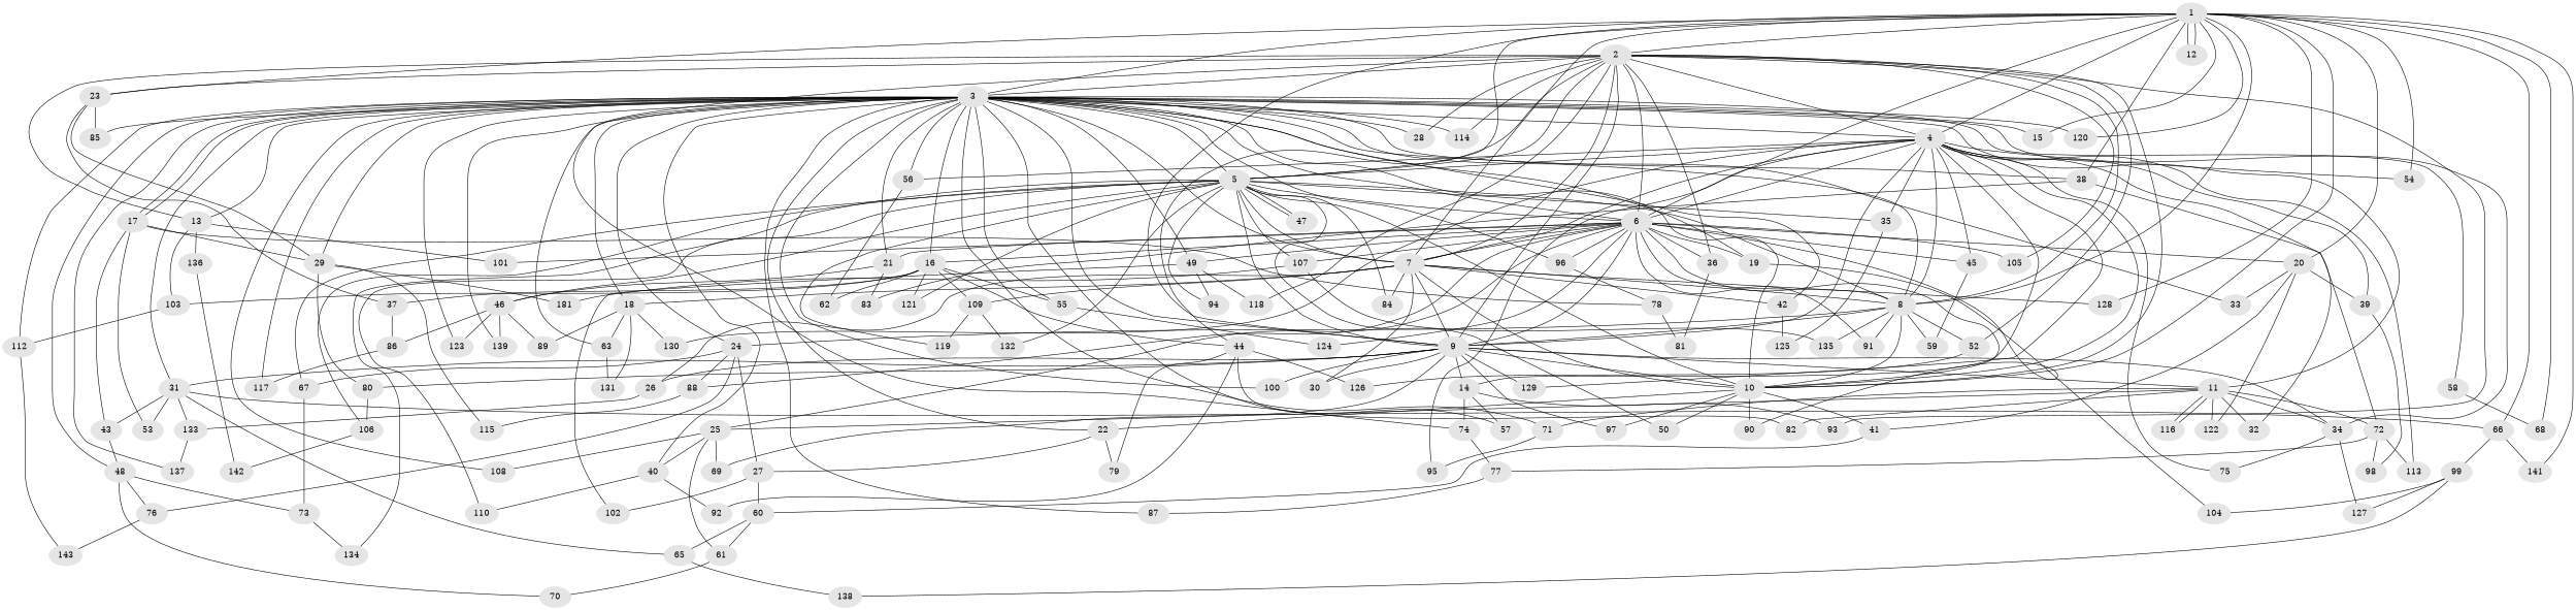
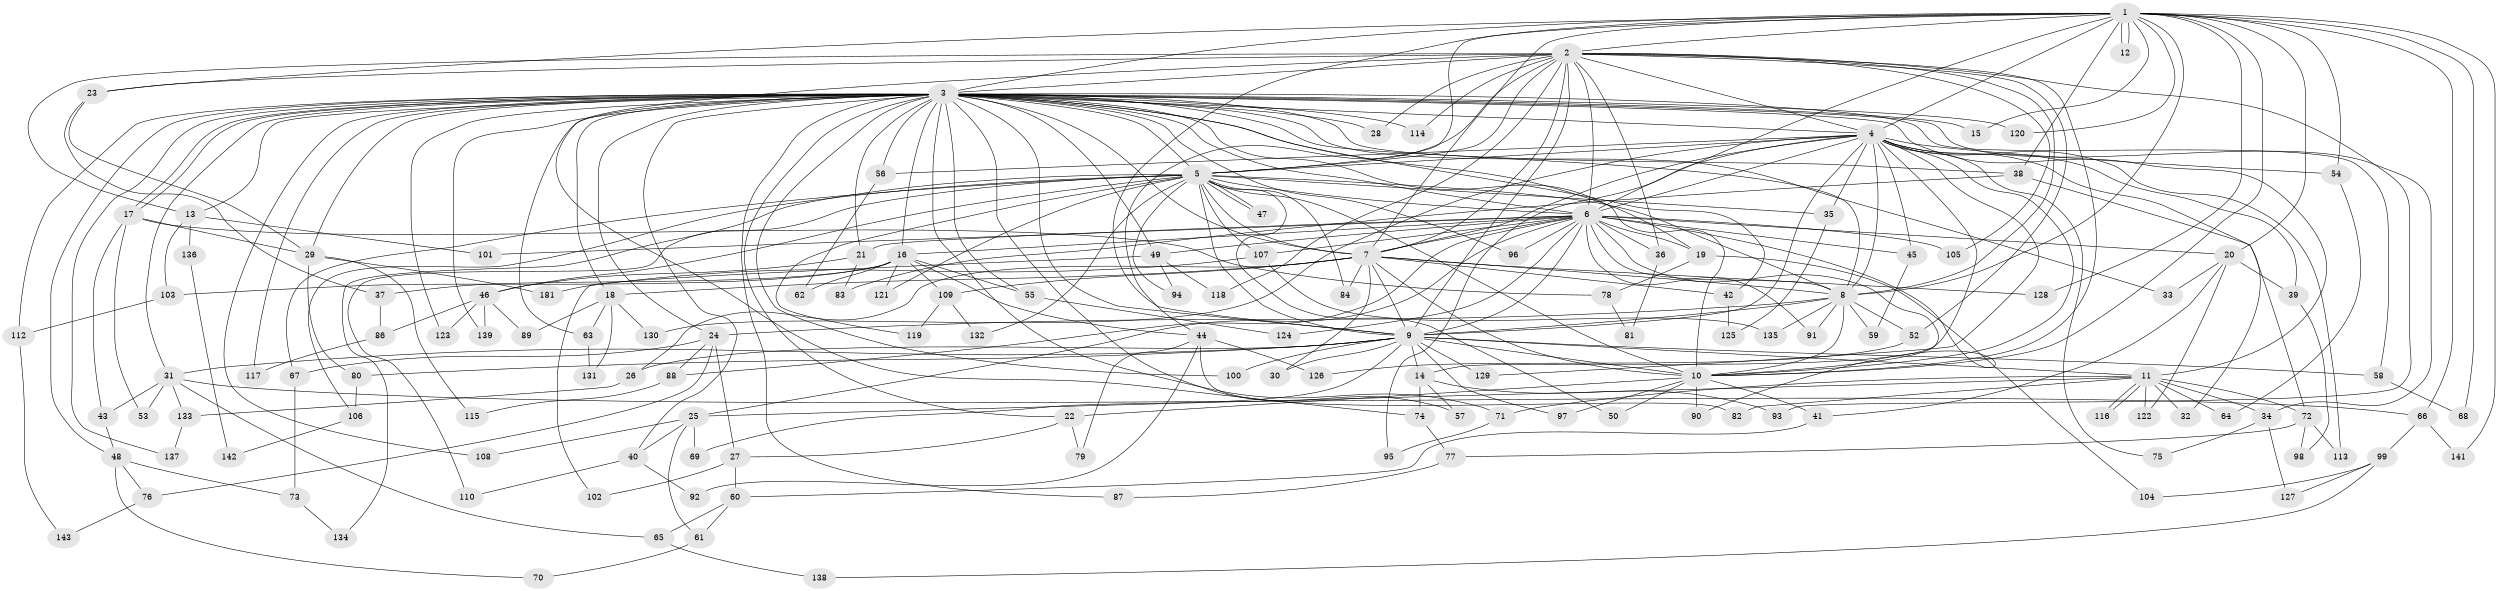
  graph {
    node [color=gray90 style=filled]
    1
    2
    3
    4
    5
    6
    7
    8
    9
    10
    12
    15
    20
    23
    38
    54
    66
    68
    120
    128
    141
    13
    28
    36
    44
    52
    74
    93
    105
    114
    118
    11
    16
    17
    18
    19
    21
    22
    24
    29
    31
    33
    34
    40
    42
    48
    49
    55
    56
    57
    58
    63
    71
-   85
    87
    96
    100
    108
    112
    117
    123
    137
    139
    14
    32
    35
    39
    45
    75
    95
    113
    129
    130
    46
    47
    50
    67
    84
    94
    106
    107
    110
    119
    121
    132
    134
    25
    88
    90
    91
    101
    124
    26
    30
    109
    59
    135
    69
    80
    97
    41
    122
    37
    72
    83
+   64
    99
    103
    136
    81
    82
    79
    92
    126
    77
    116
    62
    43
    53
    78
    89
    131
    104
    27
    76
    n126 [label=181]
    115
    133
    65
    127
    125
    70
    73
    102
    143
    98
    86
    142
    61
    138
    60
    1 -- 2
    1 -- 3
    1 -- 4
    1 -- 5
    1 -- 6
    1 -- 7
    1 -- 8
    1 -- 9
    1 -- 10
    1 -- 12
    1 -- 12
    1 -- 15
    1 -- 20
    1 -- 23
    1 -- 38
    1 -- 54
    1 -- 66
    1 -- 68
    1 -- 120
    1 -- 128
    1 -- 141
    2 -- 3
    2 -- 4
    2 -- 5
    2 -- 6
    2 -- 7
    2 -- 8
    2 -- 9
    2 -- 10
    2 -- 23
    2 -- 13
    2 -- 28
    2 -- 36
    2 -- 44
    2 -- 52
    2 -- 74
    2 -- 93
    2 -- 105
    2 -- 114
    2 -- 118
    3 -- 4
    3 -- 5
    3 -- 6
    3 -- 7
    3 -- 8
    3 -- 9
    3 -- 10
    3 -- 15
    3 -- 38
    3 -- 120
    3 -- 13
    3 -- 28
    3 -- 114
    3 -- 11
    3 -- 16
    3 -- 17
    3 -- 17
    3 -- 18
    3 -- 19
    3 -- 21
    3 -- 22
    3 -- 24
    3 -- 29
    3 -- 31
    3 -- 33
    3 -- 34
    3 -- 40
    3 -- 42
    3 -- 48
    3 -- 49
    3 -- 55
    3 -- 56
    3 -- 57
    3 -- 58
    3 -- 63
    3 -- 71
-   3 -- 85
    3 -- 87
    3 -- 96
    3 -- 100
    3 -- 108
    3 -- 112
    3 -- 117
    3 -- 123
    3 -- 137
    3 -- 139
    4 -- 5
    4 -- 6
    4 -- 7
    4 -- 8
    4 -- 9
    4 -- 10
    4 -- 54
    4 -- 56
    4 -- 14
    4 -- 32
    4 -- 35
    4 -- 39
    4 -- 45
    4 -- 75
    4 -- 95
    4 -- 113
    4 -- 129
    4 -- 130
    5 -- 6
    5 -- 7
    5 -- 8
    5 -- 9
    5 -- 10
    5 -- 35
    5 -- 46
    5 -- 47
    5 -- 47
    5 -- 50
    5 -- 67
    5 -- 84
    5 -- 94
    5 -- 106
    5 -- 107
    5 -- 110
    5 -- 119
    5 -- 121
    5 -- 132
    5 -- 134
    6 -- 7
    6 -- 8
    6 -- 9
    6 -- 10
    6 -- 20
    6 -- 36
    6 -- 105
    6 -- 16
    6 -- 19
    6 -- 21
    6 -- 49
    6 -- 96
    6 -- 45
    6 -- 107
    6 -- 25
    6 -- 88
    6 -- 90
    6 -- 91
    6 -- 101
    6 -- 124
    7 -- 8
    7 -- 9
    7 -- 10
    7 -- 128
    7 -- 18
    7 -- 42
    7 -- 84
    7 -- 26
    7 -- 30
    7 -- 109
    8 -- 9
    8 -- 10
    8 -- 52
    8 -- 24
    8 -- 91
    8 -- 59
    8 -- 135
    9 -- 10
    9 -- 11
    9 -- 31
-   9 -- 34
+   9 -- 58
    9 -- 100
    9 -- 14
    9 -- 129
    9 -- 26
    9 -- 30
    9 -- 69
    9 -- 80
    9 -- 97
    10 -- 22
    10 -- 50
    10 -- 90
    10 -- 97
    10 -- 41
    20 -- 33
    20 -- 39
    20 -- 41
    20 -- 122
    23 -- 29
-   23 -- 85
    23 -- 37
    38 -- 72
    38 -- 83
+   54 -- 64
    66 -- 141
    66 -- 99
    13 -- 101
    13 -- 103
    13 -- 136
    36 -- 81
    44 -- 82
    44 -- 79
    44 -- 92
    44 -- 126
    52 -- 126
    74 -- 77
    11 -- 34
    11 -- 71
    11 -- 32
    11 -- 25
    11 -- 122
    11 -- 72
+   11 -- 64
    11 -- 82
    11 -- 116
    11 -- 116
    16 -- 44
    16 -- 55
    16 -- 121
    16 -- 109
    16 -- 37
    16 -- 103
    16 -- 62
    17 -- 29
    17 -- 43
    17 -- 53
    17 -- 78
    18 -- 63
    18 -- 130
    18 -- 89
    18 -- 131
-   96 -- 78
+   19 -- 78
    19 -- 104
    21 -- 46
    21 -- 83
    22 -- 79
    22 -- 27
    24 -- 67
    24 -- 88
    24 -- 27
    24 -- 76
    29 -- 80
    29 -- n126
    29 -- 115
    31 -- 66
    31 -- 43
    31 -- 53
    31 -- 133
    31 -- 65
    34 -- 75
    34 -- 127
    40 -- 110
    40 -- 92
    42 -- 125
    48 -- 76
    48 -- 70
    48 -- 73
    49 -- 118
    49 -- 94
    49 -- 102
    55 -- 124
    56 -- 62
    58 -- 68
    63 -- 131
    71 -- 95
    112 -- 143
    14 -- 74
    14 -- 93
    14 -- 57
    35 -- 125
    39 -- 98
    45 -- 59
    46 -- 123
    46 -- 139
    46 -- 89
    46 -- 86
    67 -- 73
    106 -- 142
    107 -- 135
    107 -- n126
    25 -- 40
    25 -- 108
    25 -- 69
    25 -- 61
    88 -- 115
    26 -- 133
    109 -- 119
    109 -- 132
    80 -- 106
    41 -- 60
    37 -- 86
    72 -- 113
    72 -- 77
    72 -- 98
    99 -- 104
    99 -- 127
    99 -- 138
    103 -- 112
    136 -- 142
    77 -- 87
    43 -- 48
    78 -- 81
    27 -- 102
    27 -- 60
    76 -- 143
    133 -- 137
    65 -- 138
    73 -- 134
    86 -- 117
    61 -- 70
    60 -- 65
    60 -- 61
  }
